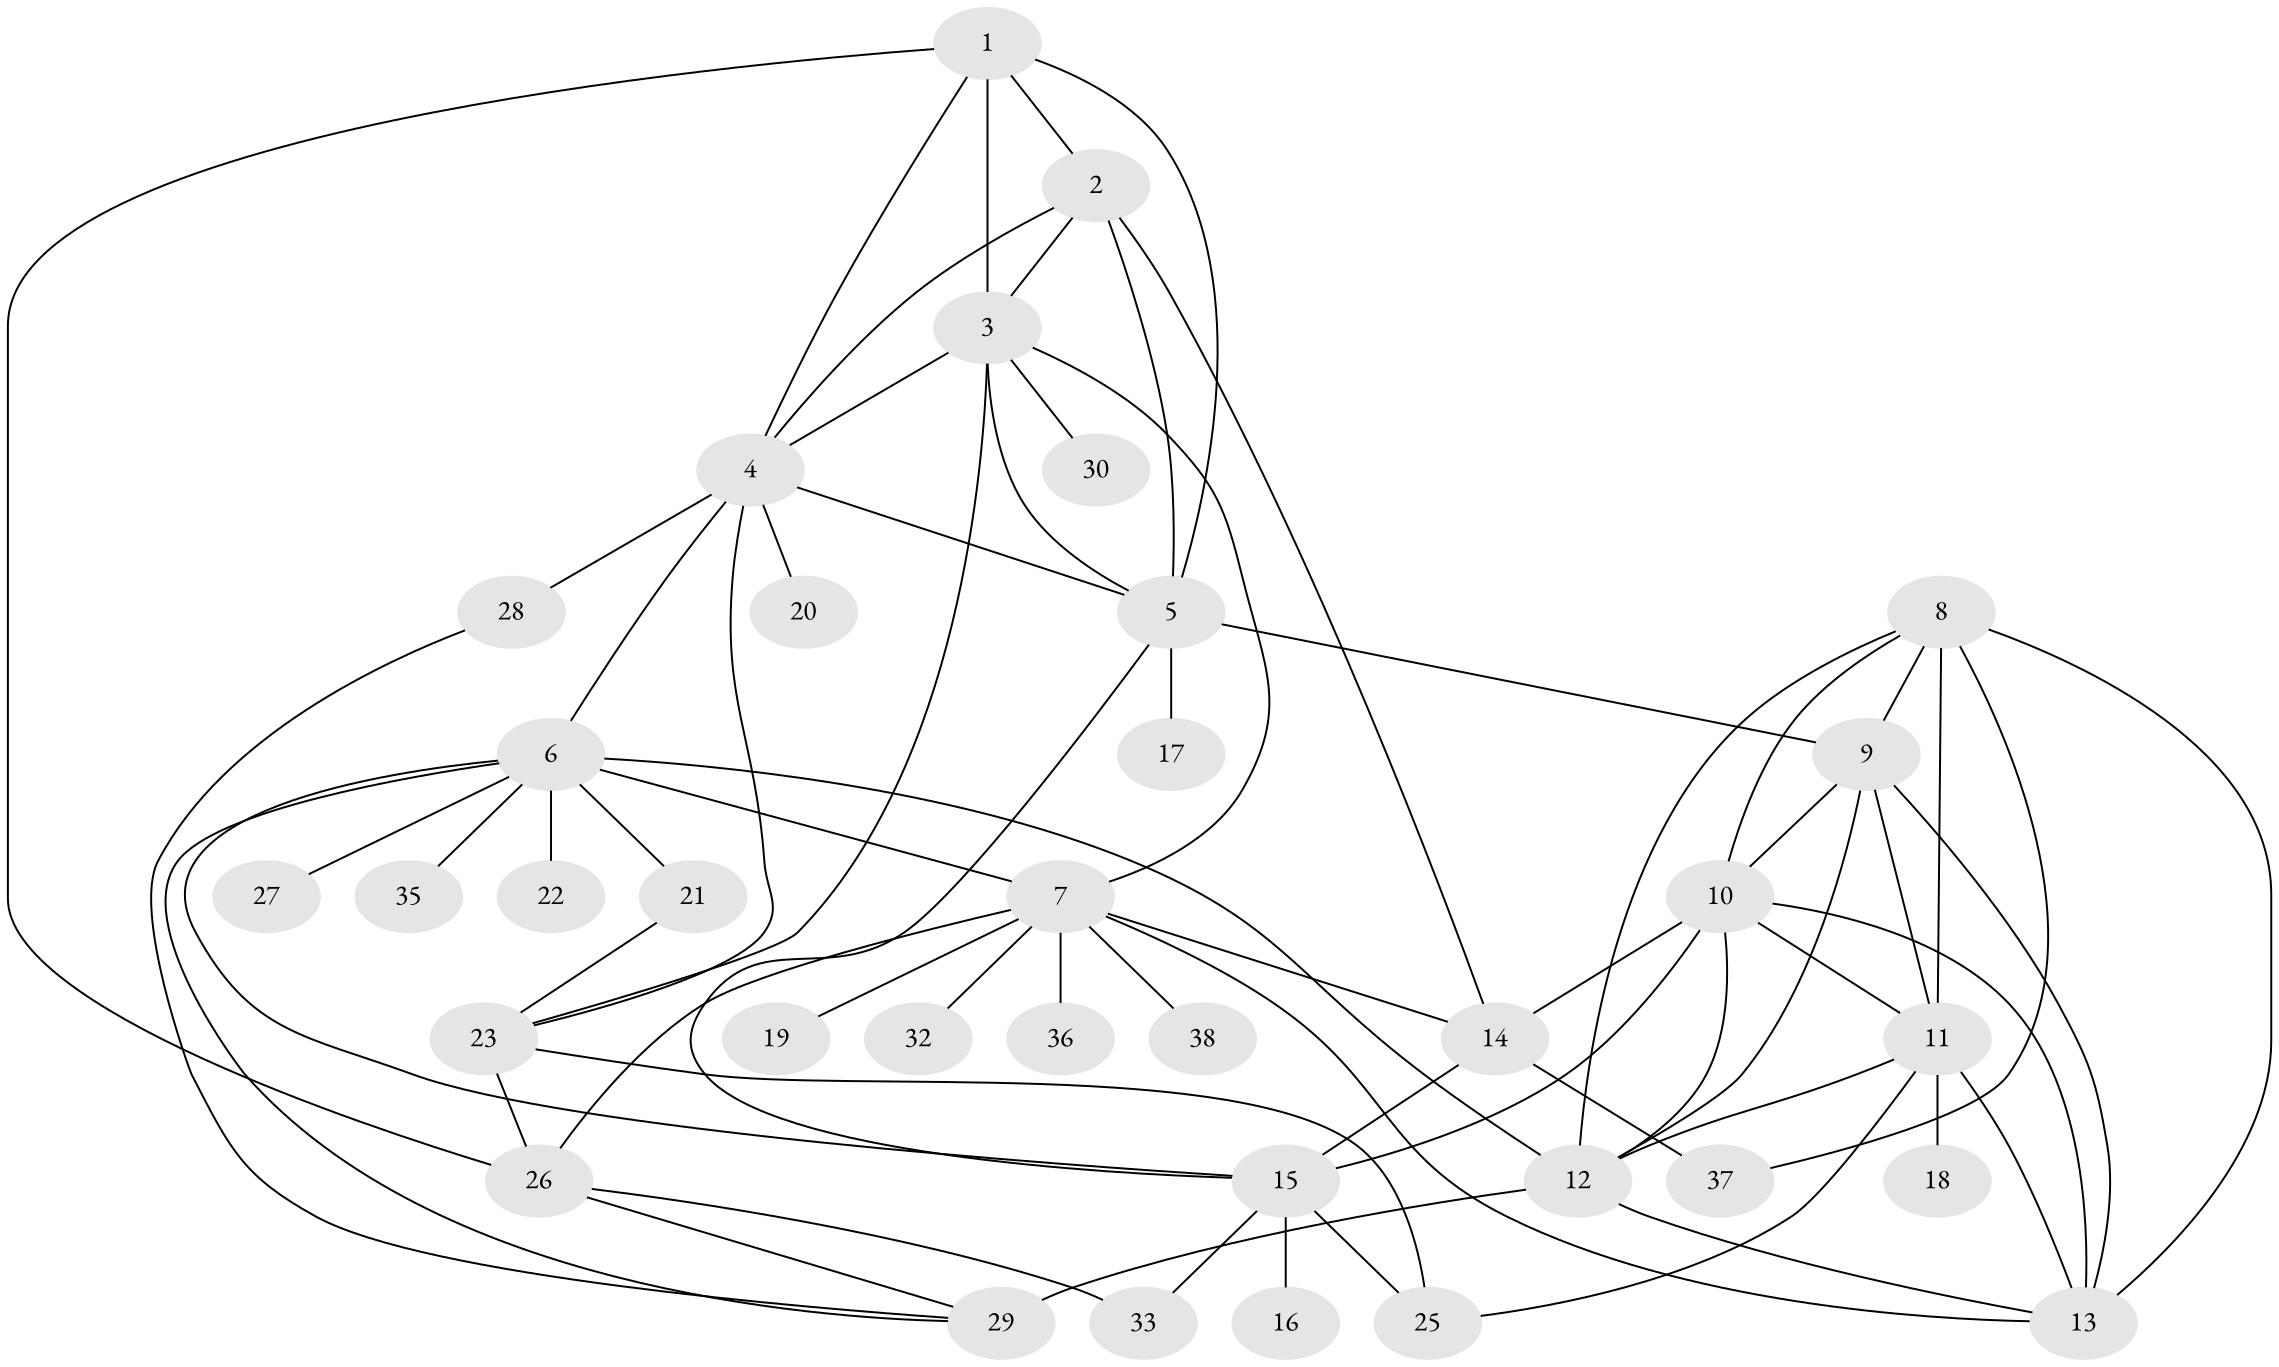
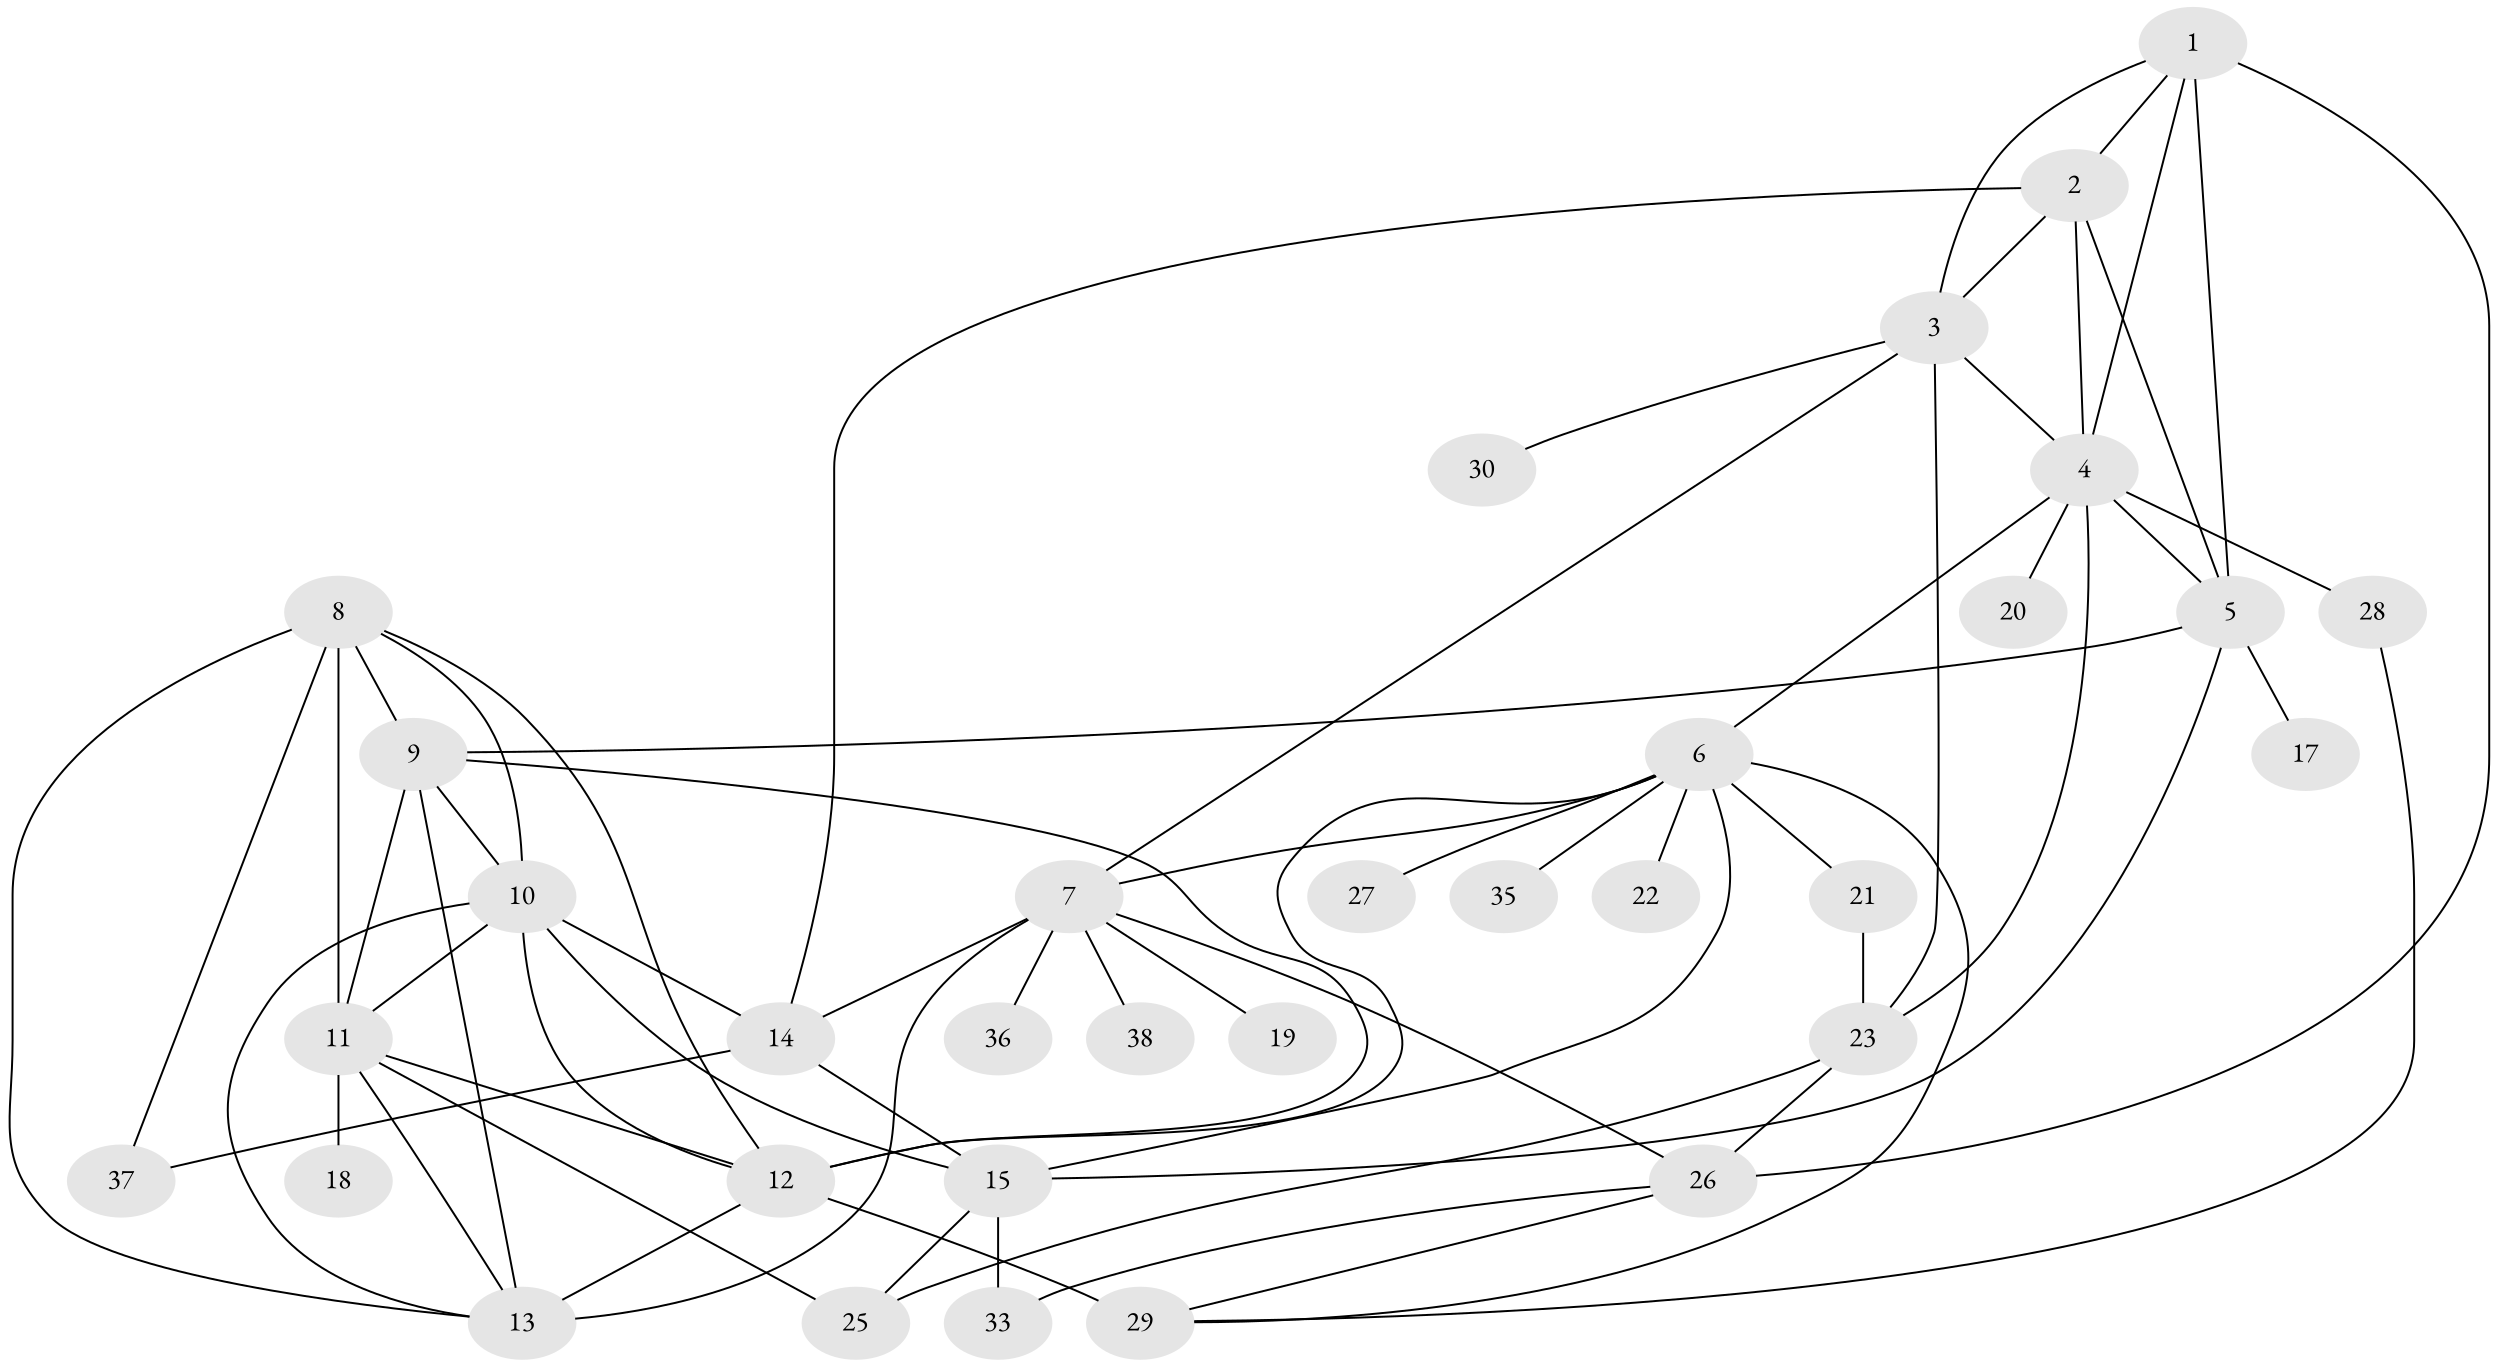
  graph {
    fontname="EB Garamond"
    node [color=gray90 fontname="EB Garamond" style=filled]
    edge [fontname="EB Garamond" weight=1.0]
    1
    2
    3
    4
    5
    26
    14
    7
    23
    30
    6
    20
    28
    9
    15
    17
    29
    33
    37
    13
    19
-   32
    36
    38
    25
    12
    21
    22
    27
    35
    10
    11
-   16
    8
    18
    1 -- 2 [weight=2.0]
    1 -- 3 [weight=2.0]
    1 -- 4 [weight=2.0]
    1 -- 5 [weight=2.0]
    1 -- 26
    2 -- 3
    2 -- 4
    2 -- 5
    2 -- 14
    3 -- 4
-   3 -- 5
    3 -- 7
    3 -- 23
    3 -- 30
    4 -- 5
    4 -- 23
    4 -- 6
    4 -- 20
    4 -- 28 [weight=4.0]
    5 -- 9
    5 -- 15
    5 -- 17
    26 -- 29
    26 -- 33
    14 -- 15 [weight=5.0]
    14 -- 37
    7 -- 26
    7 -- 14
    7 -- 13
    7 -- 19 [weight=4.0]
-   7 -- 32
    7 -- 36
    7 -- 38
    23 -- 26 [weight=2.0]
    23 -- 25
    6 -- 7
    6 -- 15
    6 -- 29
    6 -- 12
    6 -- 21
    6 -- 22
    6 -- 27
    6 -- 35
    28 -- 29
    9 -- 13
    9 -- 12
    9 -- 10
    9 -- 11
    15 -- 33 [weight=3.0]
    15 -- 25
-   15 -- 16 [weight=4.0]
    12 -- 29 [weight=4.0]
    12 -- 13
    21 -- 23
    10 -- 14
    10 -- 15
    10 -- 13
    10 -- 12
    10 -- 11
    11 -- 13
    11 -- 25
    11 -- 12
    11 -- 18 [weight=6.0]
    8 -- 9
    8 -- 37
    8 -- 13
    8 -- 12
    8 -- 10
    8 -- 11
  }
